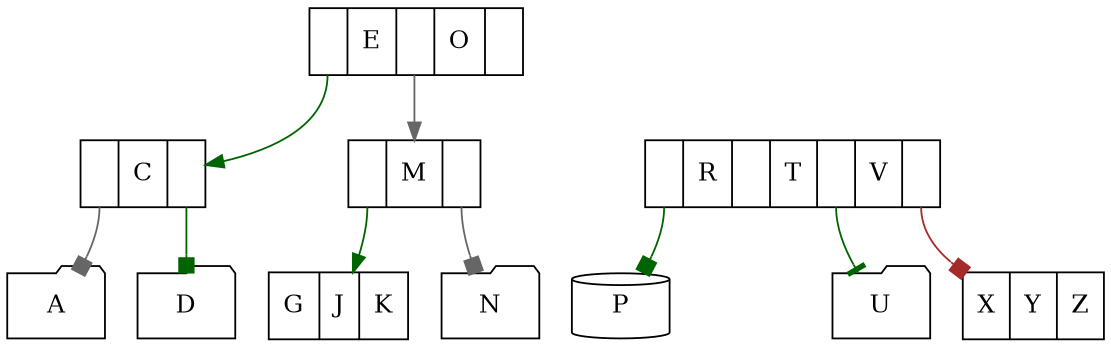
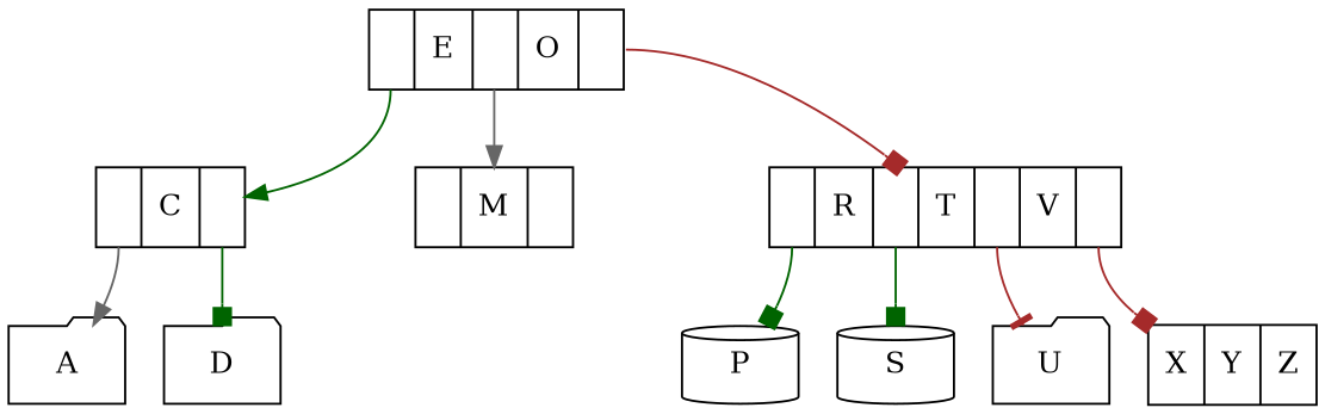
  digraph {
    node [shape=record]
    edge [arrowhead=box color=darkgreen tailport=C0]
    n1 [label="<C0>|E|<C1>|O|<C2>"]
    n2 [label="<C0>|C|<C1>"]
    n3 [label="<C0>|M|<C1>"]
    n4 [label="<C0>|R|<C1>|T|<C2>|V|<C3>"]
    n5 [label=A shape=folder]
    n6 [label=D shape=folder]
-   n7 [label="G|J|K"]
-   n8 [label=N shape=folder]
    n9 [label=P shape=cylinder]
+   n10 [label=S shape=cylinder]
    n11 [label=U shape=folder]
    n12 [label="X|Y|Z"]
    n1 -> n2 [arrowhead=normal]
    n1 -> n3 [arrowhead=normal color=gray40 tailport=C1]
-   n2 -> n5 [color=gray40]
+   n1 -> n4 [color=brown tailport=C2]
+   n2 -> n5 [arrowhead=normal color=gray40]
    n2 -> n6 [tailport=C1]
-   n3 -> n7 [arrowhead=normal]
-   n3 -> n8 [color=gray40 tailport=C1]
    n4 -> n9
-   n4 -> n11 [arrowhead=tee tailport=C2]
+   n4 -> n10 [tailport=C1]
+   n4 -> n11 [arrowhead=tee color=brown tailport=C2]
    n4 -> n12 [color=brown tailport=C3]
  }
